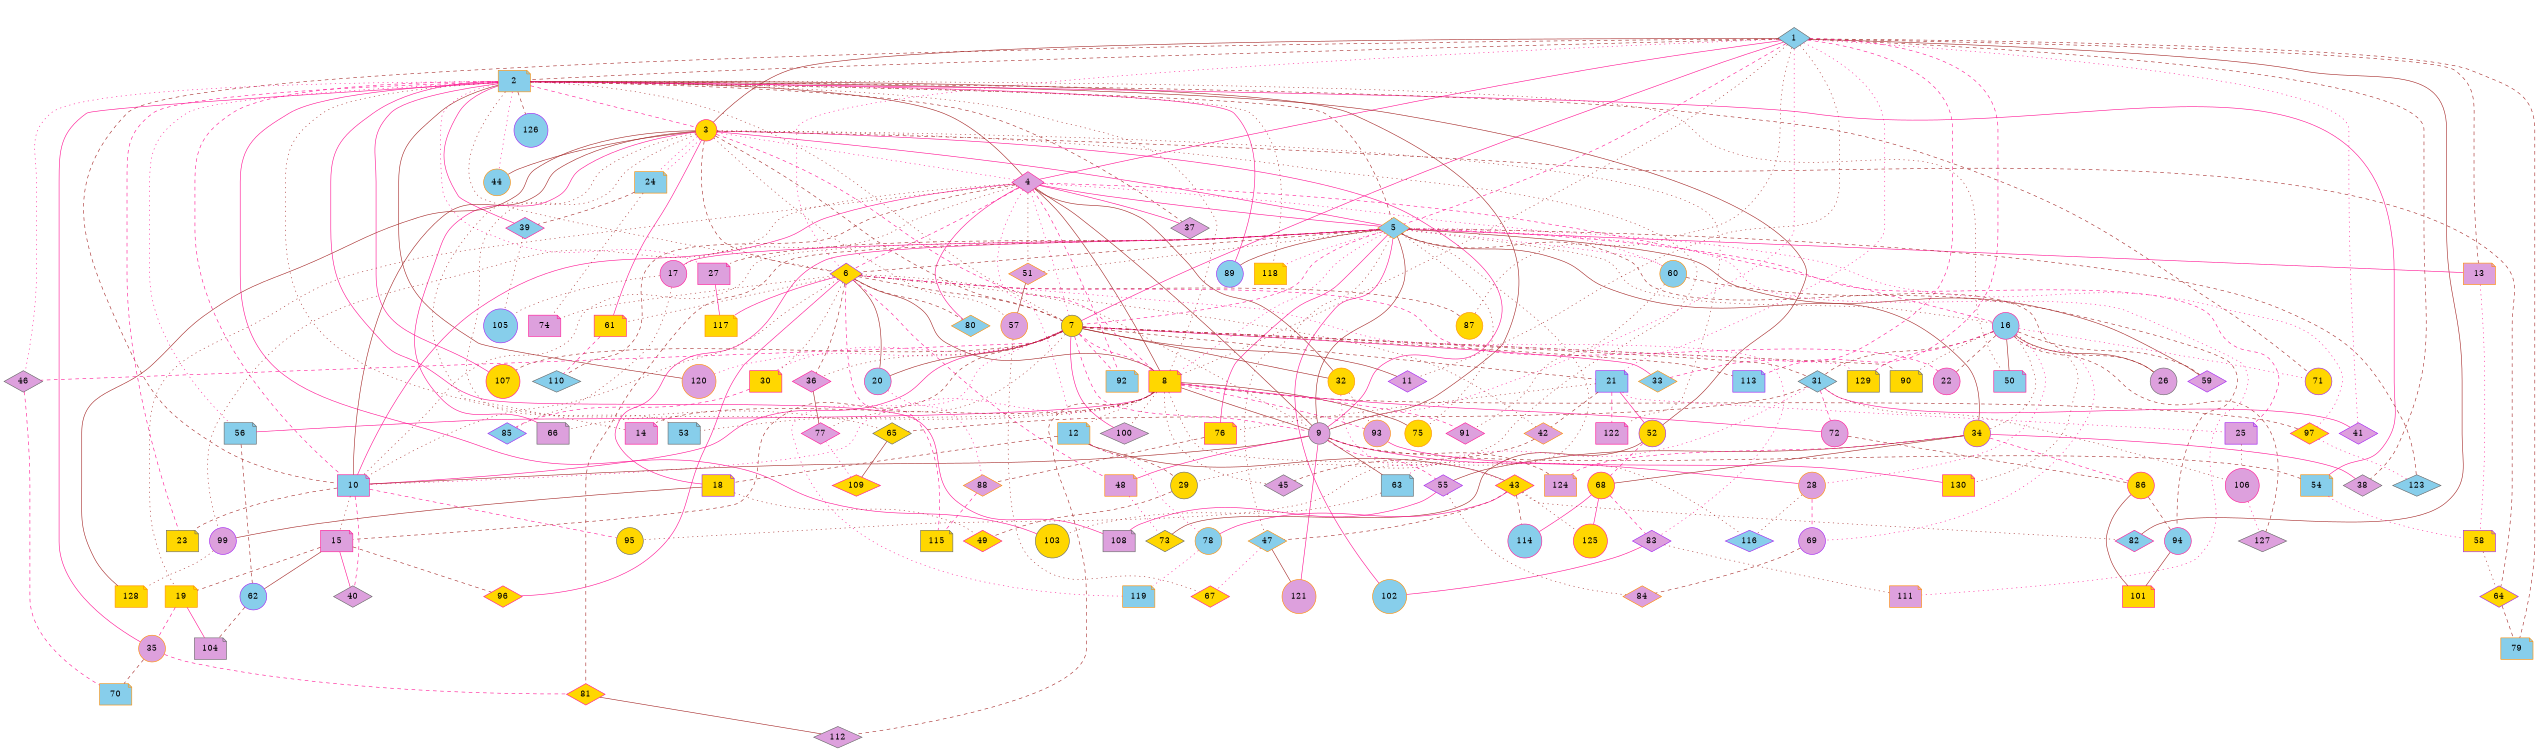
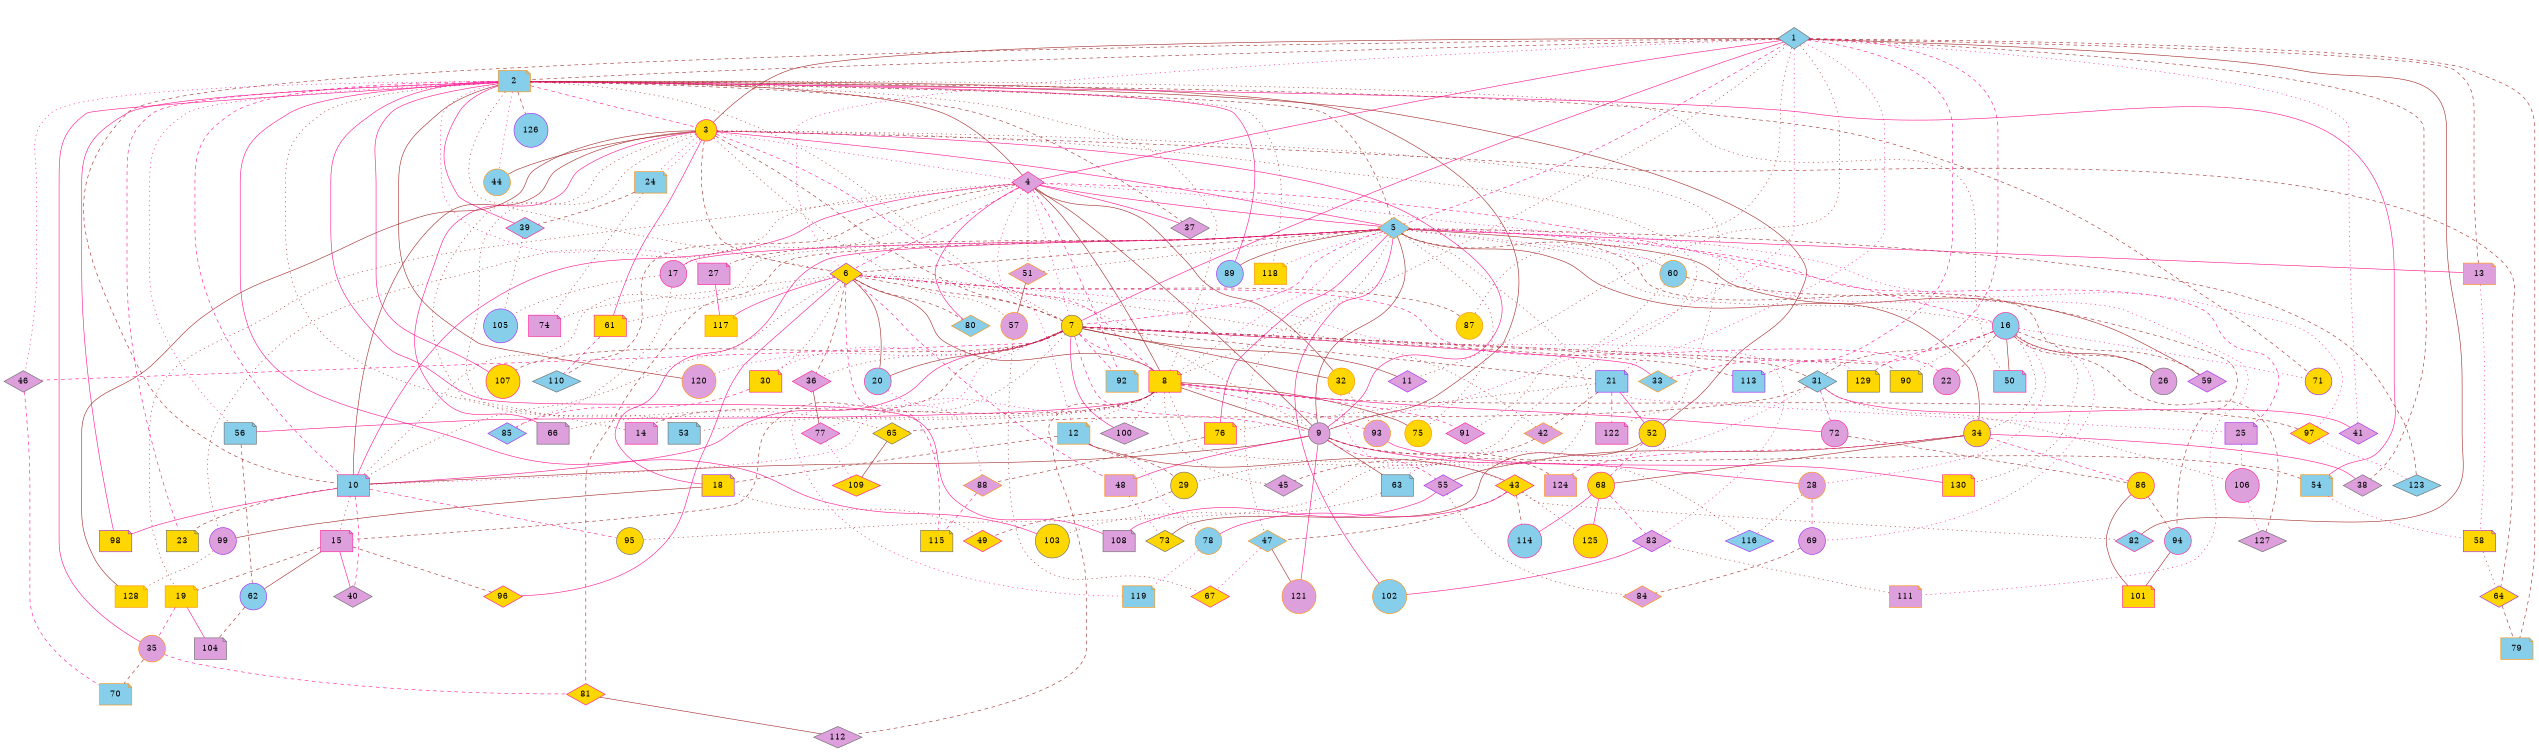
  graph {
    node [color=deeppink fillcolor=plum shape=note style=filled]
    edge [color=brown style=dotted]
    1 [color=gray40 fillcolor=skyblue shape=diamond]
    2 [color=darkorange fillcolor=skyblue]
    3 [fillcolor=gold shape=circle]
    4 [shape=diamond]
    5 [color=darkorange fillcolor=skyblue shape=diamond]
    6 [color=purple fillcolor=gold shape=diamond]
    7 [color=gray40 fillcolor=gold shape=circle]
    8 [fillcolor=gold]
    9 [color=gray40 shape=circle]
    10 [fillcolor=skyblue]
    11 [color=purple shape=diamond]
    13 [color=darkorange]
    21 [color=purple fillcolor=skyblue]
    33 [color=darkorange fillcolor=skyblue shape=diamond]
    38 [color=gray40 shape=diamond]
    41 [color=purple shape=diamond]
    79 [color=darkorange fillcolor=skyblue]
    82 [fillcolor=skyblue shape=diamond]
    87 [color=darkorange fillcolor=gold shape=circle]
    113 [color=purple fillcolor=skyblue]
    23 [color=gray40 fillcolor=gold]
    27
    35 [color=darkorange shape=circle]
    37 [color=gray40 shape=diamond]
    39 [fillcolor=skyblue shape=diamond]
    44 [color=darkorange fillcolor=skyblue shape=circle]
    46 [color=gray40 shape=diamond]
    50 [fillcolor=skyblue]
    52 [color=purple fillcolor=gold shape=circle]
    54 [color=darkorange fillcolor=skyblue]
    56 [color=gray40 fillcolor=skyblue]
    65 [color=gray40 fillcolor=gold shape=diamond]
    71 [color=purple fillcolor=gold shape=circle]
    89 [color=purple fillcolor=skyblue shape=circle]
+   98 [color=purple fillcolor=gold]
    103 [color=gray40 fillcolor=gold shape=circle]
    107 [fillcolor=gold shape=circle]
    108 [color=gray40]
    118 [color=darkorange fillcolor=gold]
    120 [color=darkorange shape=circle]
    126 [color=purple fillcolor=skyblue shape=circle]
    14
    24 [color=darkorange fillcolor=skyblue]
    29 [color=gray40 fillcolor=gold shape=circle]
    53 [color=gray40 fillcolor=skyblue]
    57 [color=darkorange shape=circle]
    61 [fillcolor=gold]
    64 [color=purple fillcolor=gold shape=diamond]
    66 [color=gray40]
    122
    128 [color=darkorange fillcolor=gold]
    12 [color=darkorange fillcolor=skyblue]
    16 [fillcolor=skyblue shape=circle]
    17 [shape=circle]
    19 [color=darkorange fillcolor=gold]
    32 [color=darkorange fillcolor=gold shape=circle]
    51 [color=darkorange shape=diamond]
    60 [color=darkorange fillcolor=skyblue shape=circle]
    80 [color=darkorange fillcolor=skyblue shape=diamond]
    92 [color=darkorange fillcolor=skyblue]
    99 [color=purple shape=circle]
    110 [color=gray40 fillcolor=skyblue shape=diamond]
    18 [color=purple fillcolor=gold]
    25 [color=purple]
    26 [color=gray40 shape=circle]
    34 [color=purple fillcolor=gold shape=circle]
    47 [color=darkorange fillcolor=skyblue shape=diamond]
    59 [color=purple shape=diamond]
    75 [color=darkorange fillcolor=gold shape=circle]
    76 [fillcolor=gold]
    81 [fillcolor=gold shape=diamond]
    95 [color=gray40 fillcolor=gold shape=circle]
    97 [fillcolor=gold shape=diamond]
    102 [color=darkorange fillcolor=skyblue shape=circle]
    111 [color=darkorange]
    123 [color=gray40 fillcolor=skyblue shape=diamond]
    20 [fillcolor=skyblue shape=circle]
    22 [shape=circle]
    30 [fillcolor=gold]
    36 [shape=diamond]
    42 [color=darkorange shape=diamond]
    48 [color=darkorange]
    74
    83 [color=purple shape=diamond]
    96 [fillcolor=gold shape=diamond]
    115 [color=gray40 fillcolor=gold]
    117 [color=darkorange fillcolor=gold]
    15
    31 [color=gray40 fillcolor=skyblue shape=diamond]
    77 [shape=diamond]
    90 [color=gray40 fillcolor=gold]
    100 [color=gray40 shape=diamond]
    119 [color=darkorange fillcolor=skyblue]
    129 [color=gray40 fillcolor=gold]
    45 [color=gray40 shape=diamond]
    72 [shape=circle]
    91 [shape=diamond]
    93 [color=darkorange shape=circle]
    112 [color=gray40 shape=diamond]
    116 [color=purple fillcolor=skyblue shape=diamond]
    28 [color=darkorange shape=circle]
    55 [color=purple shape=diamond]
    63 [color=gray40 fillcolor=skyblue]
    121 [color=darkorange shape=circle]
    124 [color=darkorange]
    40 [color=gray40 shape=diamond]
    58 [color=purple fillcolor=gold]
    70 [color=darkorange fillcolor=skyblue]
    105 [color=purple fillcolor=skyblue shape=circle]
    68 [fillcolor=gold shape=circle]
    73 [color=gray40 fillcolor=gold shape=diamond]
    62 [color=purple fillcolor=skyblue shape=circle]
    109 [fillcolor=gold shape=diamond]
    49 [fillcolor=gold shape=diamond]
    67 [fillcolor=gold shape=diamond]
    43 [fillcolor=gold shape=diamond]
    78 [color=darkorange fillcolor=skyblue shape=circle]
    69 [color=purple shape=circle]
    127 [color=gray40 shape=diamond]
    130 [fillcolor=gold]
    85 [color=purple fillcolor=skyblue shape=diamond]
    104 [color=gray40]
    94 [fillcolor=skyblue shape=circle]
    106 [shape=circle]
    86 [fillcolor=gold shape=circle]
    88 [color=darkorange shape=diamond]
    84 [color=darkorange shape=diamond]
    114 [fillcolor=skyblue shape=circle]
    125 [fillcolor=gold shape=circle]
    101 [fillcolor=gold]
    1 -- 2 [style=dashed]
    1 -- 3 [style=solid]
    1 -- 4 [color=deeppink style=solid]
    1 -- 5 [color=deeppink style=dashed]
    1 -- 6 [color=deeppink]
    1 -- 7 [color=deeppink style=solid]
    1 -- 8
    1 -- 9 [color=deeppink]
    1 -- 10 [style=dashed]
    1 -- 11
    1 -- 13 [style=dashed]
    1 -- 21 [color=deeppink]
    1 -- 33 [color=deeppink style=dashed]
    1 -- 38 [style=dashed]
    1 -- 41 [color=deeppink]
    1 -- 79 [style=dashed]
    1 -- 82 [style=solid]
    1 -- 87
    1 -- 113 [color=deeppink style=dashed]
    2 -- 3 [color=deeppink style=dashed]
    2 -- 4 [style=solid]
    2 -- 5 [style=dashed]
    2 -- 6
    2 -- 7
    2 -- 8
    2 -- 9 [style=solid]
    2 -- 10 [color=deeppink style=dashed]
    2 -- 23 [color=deeppink style=dashed]
    2 -- 27 [color=deeppink]
    2 -- 35 [color=deeppink style=solid]
    2 -- 37 [style=dashed]
    2 -- 39 [color=deeppink style=solid]
    2 -- 44 [color=deeppink]
    2 -- 46 [color=deeppink]
    2 -- 50
    2 -- 52 [style=solid]
    2 -- 54 [color=deeppink style=solid]
    2 -- 56 [color=deeppink]
    2 -- 65
    2 -- 71 [style=dashed]
    2 -- 89 [color=deeppink style=solid]
+   2 -- 98 [color=deeppink style=solid]
    2 -- 103 [color=deeppink style=solid]
    2 -- 107 [color=deeppink style=solid]
    2 -- 108 [color=deeppink style=solid]
    2 -- 118
    2 -- 120 [style=solid]
    2 -- 126 [style=dashed]
    3 -- 4 [color=deeppink]
    3 -- 5 [color=deeppink style=solid]
    3 -- 6 [style=dashed]
    3 -- 7 [style=dashed]
    3 -- 8 [color=deeppink style=dashed]
    3 -- 9 [color=deeppink style=solid]
    3 -- 10 [style=solid]
    3 -- 44 [style=solid]
    3 -- 14
    3 -- 24 [color=deeppink]
    3 -- 24 [color=deeppink]
    3 -- 29
    3 -- 53
    3 -- 57
    3 -- 61 [color=deeppink style=solid]
    3 -- 64 [style=dashed]
    3 -- 66 [color=deeppink style=solid]
    3 -- 122
    3 -- 128 [style=solid]
    4 -- 5 [color=deeppink style=solid]
    4 -- 6 [color=deeppink style=dashed]
    4 -- 7 [color=deeppink]
    4 -- 8 [style=solid]
    4 -- 9 [style=solid]
    4 -- 10 [color=deeppink style=solid]
    4 -- 37 [color=deeppink style=solid]
    4 -- 12 [color=deeppink]
    4 -- 16 [color=deeppink style=dashed]
    4 -- 17
    4 -- 19
    4 -- 32 [style=solid]
    4 -- 51
    4 -- 60 [color=deeppink]
    4 -- 80 [color=deeppink style=solid]
    4 -- 92 [color=deeppink style=dashed]
    4 -- 99
    4 -- 110 [style=dashed]
    5 -- 6 [style=dashed]
    5 -- 7 [color=deeppink style=dashed]
    5 -- 8 [color=deeppink]
    5 -- 9 [style=solid]
    5 -- 10
    5 -- 13 [color=deeppink style=solid]
    5 -- 27 [style=dashed]
    5 -- 89 [style=solid]
    5 -- 118 [color=deeppink]
    5 -- 16
    5 -- 17 [color=deeppink style=solid]
    5 -- 51
    5 -- 60 [color=deeppink]
    5 -- 18 [color=deeppink style=solid]
    5 -- 25 [color=deeppink style=dashed]
    5 -- 26 [style=dashed]
    5 -- 34 [style=solid]
    5 -- 47
    5 -- 59 [style=solid]
    5 -- 75
    5 -- 76 [color=deeppink style=solid]
    5 -- 81 [style=dashed]
    5 -- 95
    5 -- 97 [color=deeppink]
    5 -- 102 [color=deeppink style=solid]
    5 -- 111 [color=deeppink]
    5 -- 123 [style=dashed]
    6 -- 7 [style=dashed]
    6 -- 8 [style=solid]
    6 -- 9
    6 -- 10
    6 -- 87 [style=dashed]
    6 -- 61
    6 -- 80 [style=dashed]
    6 -- 20 [style=solid]
    6 -- 22 [color=deeppink style=dashed]
    6 -- 30
    6 -- 36 [style=dashed]
    6 -- 42
    6 -- 48 [color=deeppink style=dashed]
    6 -- 74
    6 -- 83 [color=deeppink]
    6 -- 96 [color=deeppink style=solid]
    6 -- 115 [color=deeppink style=dashed]
    6 -- 117 [color=deeppink style=solid]
    7 -- 8 [color=deeppink style=dashed]
    7 -- 9 [color=deeppink style=dashed]
    7 -- 10 [color=deeppink style=solid]
    7 -- 11 [style=solid]
    7 -- 21 [style=dashed]
    7 -- 33 [color=deeppink style=solid]
    7 -- 113 [style=dashed]
    7 -- 46 [color=deeppink style=dashed]
    7 -- 107 [style=dashed]
    7 -- 120 [color=deeppink]
    7 -- 32 [style=solid]
    7 -- 92 [color=deeppink style=dashed]
    7 -- 20 [style=solid]
    7 -- 30 [color=deeppink]
    7 -- 36
    7 -- 15 [style=dashed]
    7 -- 31 [style=dashed]
    7 -- 77
    7 -- 90 [style=dashed]
    7 -- 100 [color=deeppink style=solid]
    7 -- 119 [color=deeppink]
    7 -- 129 [color=deeppink]
    8 -- 9 [style=solid]
    8 -- 10 [color=deeppink]
    8 -- 56 [color=deeppink style=solid]
    8 -- 14 [style=dashed]
    8 -- 53
    8 -- 66
    8 -- 12
    8 -- 75 [style=solid]
    8 -- 97 [style=dashed]
    8 -- 100
    8 -- 45
    8 -- 72 [color=deeppink style=solid]
    8 -- 91 [color=deeppink style=dashed]
    8 -- 93 [color=deeppink style=dashed]
    8 -- 112 [style=dashed]
    8 -- 116
    9 -- 10 [style=solid]
    9 -- 54 [style=dashed]
    9 -- 48 [color=deeppink style=solid]
    9 -- 28 [color=deeppink style=solid]
    9 -- 55 [color=deeppink style=dashed]
    9 -- 63 [style=solid]
    9 -- 121 [color=deeppink style=solid]
    9 -- 124 [style=dashed]
    10 -- 23 [style=dashed]
+   10 -- 98 [color=deeppink style=solid]
    10 -- 95 [color=deeppink style=dashed]
    10 -- 15
    10 -- 40 [color=deeppink style=dashed]
    13 -- 58 [color=deeppink]
    21 -- 52 [color=deeppink style=solid]
    21 -- 122 [color=deeppink style=dashed]
    21 -- 25 [color=deeppink]
    21 -- 76
    21 -- 42 [style=dashed]
    27 -- 117 [color=deeppink style=solid]
    35 -- 81 [color=deeppink style=dashed]
    35 -- 70 [style=dashed]
    39 -- 105
    46 -- 70 [color=deeppink style=dashed]
    52 -- 68 [color=deeppink style=dashed]
    52 -- 73 [style=solid]
    54 -- 58 [color=deeppink]
    56 -- 62 [style=dashed]
    65 -- 109 [style=solid]
    24 -- 39 [style=dashed]
    24 -- 74
    29 -- 49 [style=dashed]
    57 -- 67
    61 -- 110 [color=deeppink style=dashed]
    64 -- 79 [style=dashed]
    12 -- 29 [style=dashed]
    12 -- 18 [style=dashed]
    12 -- 43 [style=solid]
    12 -- 78 [color=deeppink]
    16 -- 50 [style=solid]
    16 -- 71 [color=deeppink]
    16 -- 26 [style=solid]
    16 -- 34
    16 -- 59 [style=dashed]
    16 -- 22 [style=dashed]
    16 -- 31 [style=dashed]
    16 -- 90
    16 -- 129 [color=deeppink style=dashed]
    16 -- 28 [color=deeppink]
    16 -- 69 [color=deeppink]
    16 -- 127 [style=dashed]
    16 -- 130
    17 -- 105
    17 -- 85
    19 -- 35 [color=deeppink style=dashed]
    19 -- 104 [color=deeppink style=solid]
    32 -- 93
    32 -- 43 [color=deeppink]
    51 -- 57 [style=solid]
    60 -- 91
    60 -- 94 [style=dashed]
    99 -- 128
    18 -- 99 [style=solid]
    18 -- 49
    25 -- 106
    34 -- 38 [color=deeppink style=solid]
    34 -- 55 [style=solid]
    34 -- 124 [color=deeppink style=dashed]
    34 -- 68 [style=solid]
    34 -- 86 [color=deeppink style=dashed]
    47 -- 121 [style=solid]
    47 -- 67 [color=deeppink]
    76 -- 88 [style=dashed]
    81 -- 112 [style=solid]
    97 -- 123 [color=deeppink]
    20 -- 88 [color=deeppink]
    30 -- 85 [color=deeppink style=dashed]
    36 -- 77 [style=solid]
    42 -- 45 [style=dashed]
    48 -- 73 [color=deeppink]
    83 -- 102 [color=deeppink style=solid]
    83 -- 111
    15 -- 19 [style=dashed]
    15 -- 96 [style=dashed]
    15 -- 40 [color=deeppink style=solid]
    15 -- 62 [style=solid]
    31 -- 41 [color=deeppink style=solid]
    31 -- 65 [style=dashed]
    31 -- 72 [color=deeppink style=dashed]
    31 -- 63 [color=deeppink]
    31 -- 106
    77 -- 109 [color=deeppink]
    72 -- 86 [style=dashed]
    93 -- 130 [color=deeppink style=solid]
    28 -- 116
    28 -- 69 [color=deeppink style=dashed]
    55 -- 108 [color=deeppink style=solid]
    55 -- 84
    63 -- 103
    58 -- 64
    68 -- 83 [color=deeppink style=dashed]
    68 -- 114 [color=deeppink style=solid]
    68 -- 125 [color=deeppink style=solid]
    62 -- 104 [style=dashed]
    43 -- 82
    43 -- 47 [style=dashed]
    43 -- 78 [color=deeppink style=solid]
    43 -- 114 [style=dashed]
    43 -- 125
    78 -- 119 [color=deeppink]
    69 -- 84 [style=dashed]
    94 -- 101 [style=solid]
    106 -- 127 [color=deeppink]
    86 -- 94 [style=dashed]
    86 -- 101 [style=solid]
    88 -- 115 [color=deeppink style=dashed]
  }
